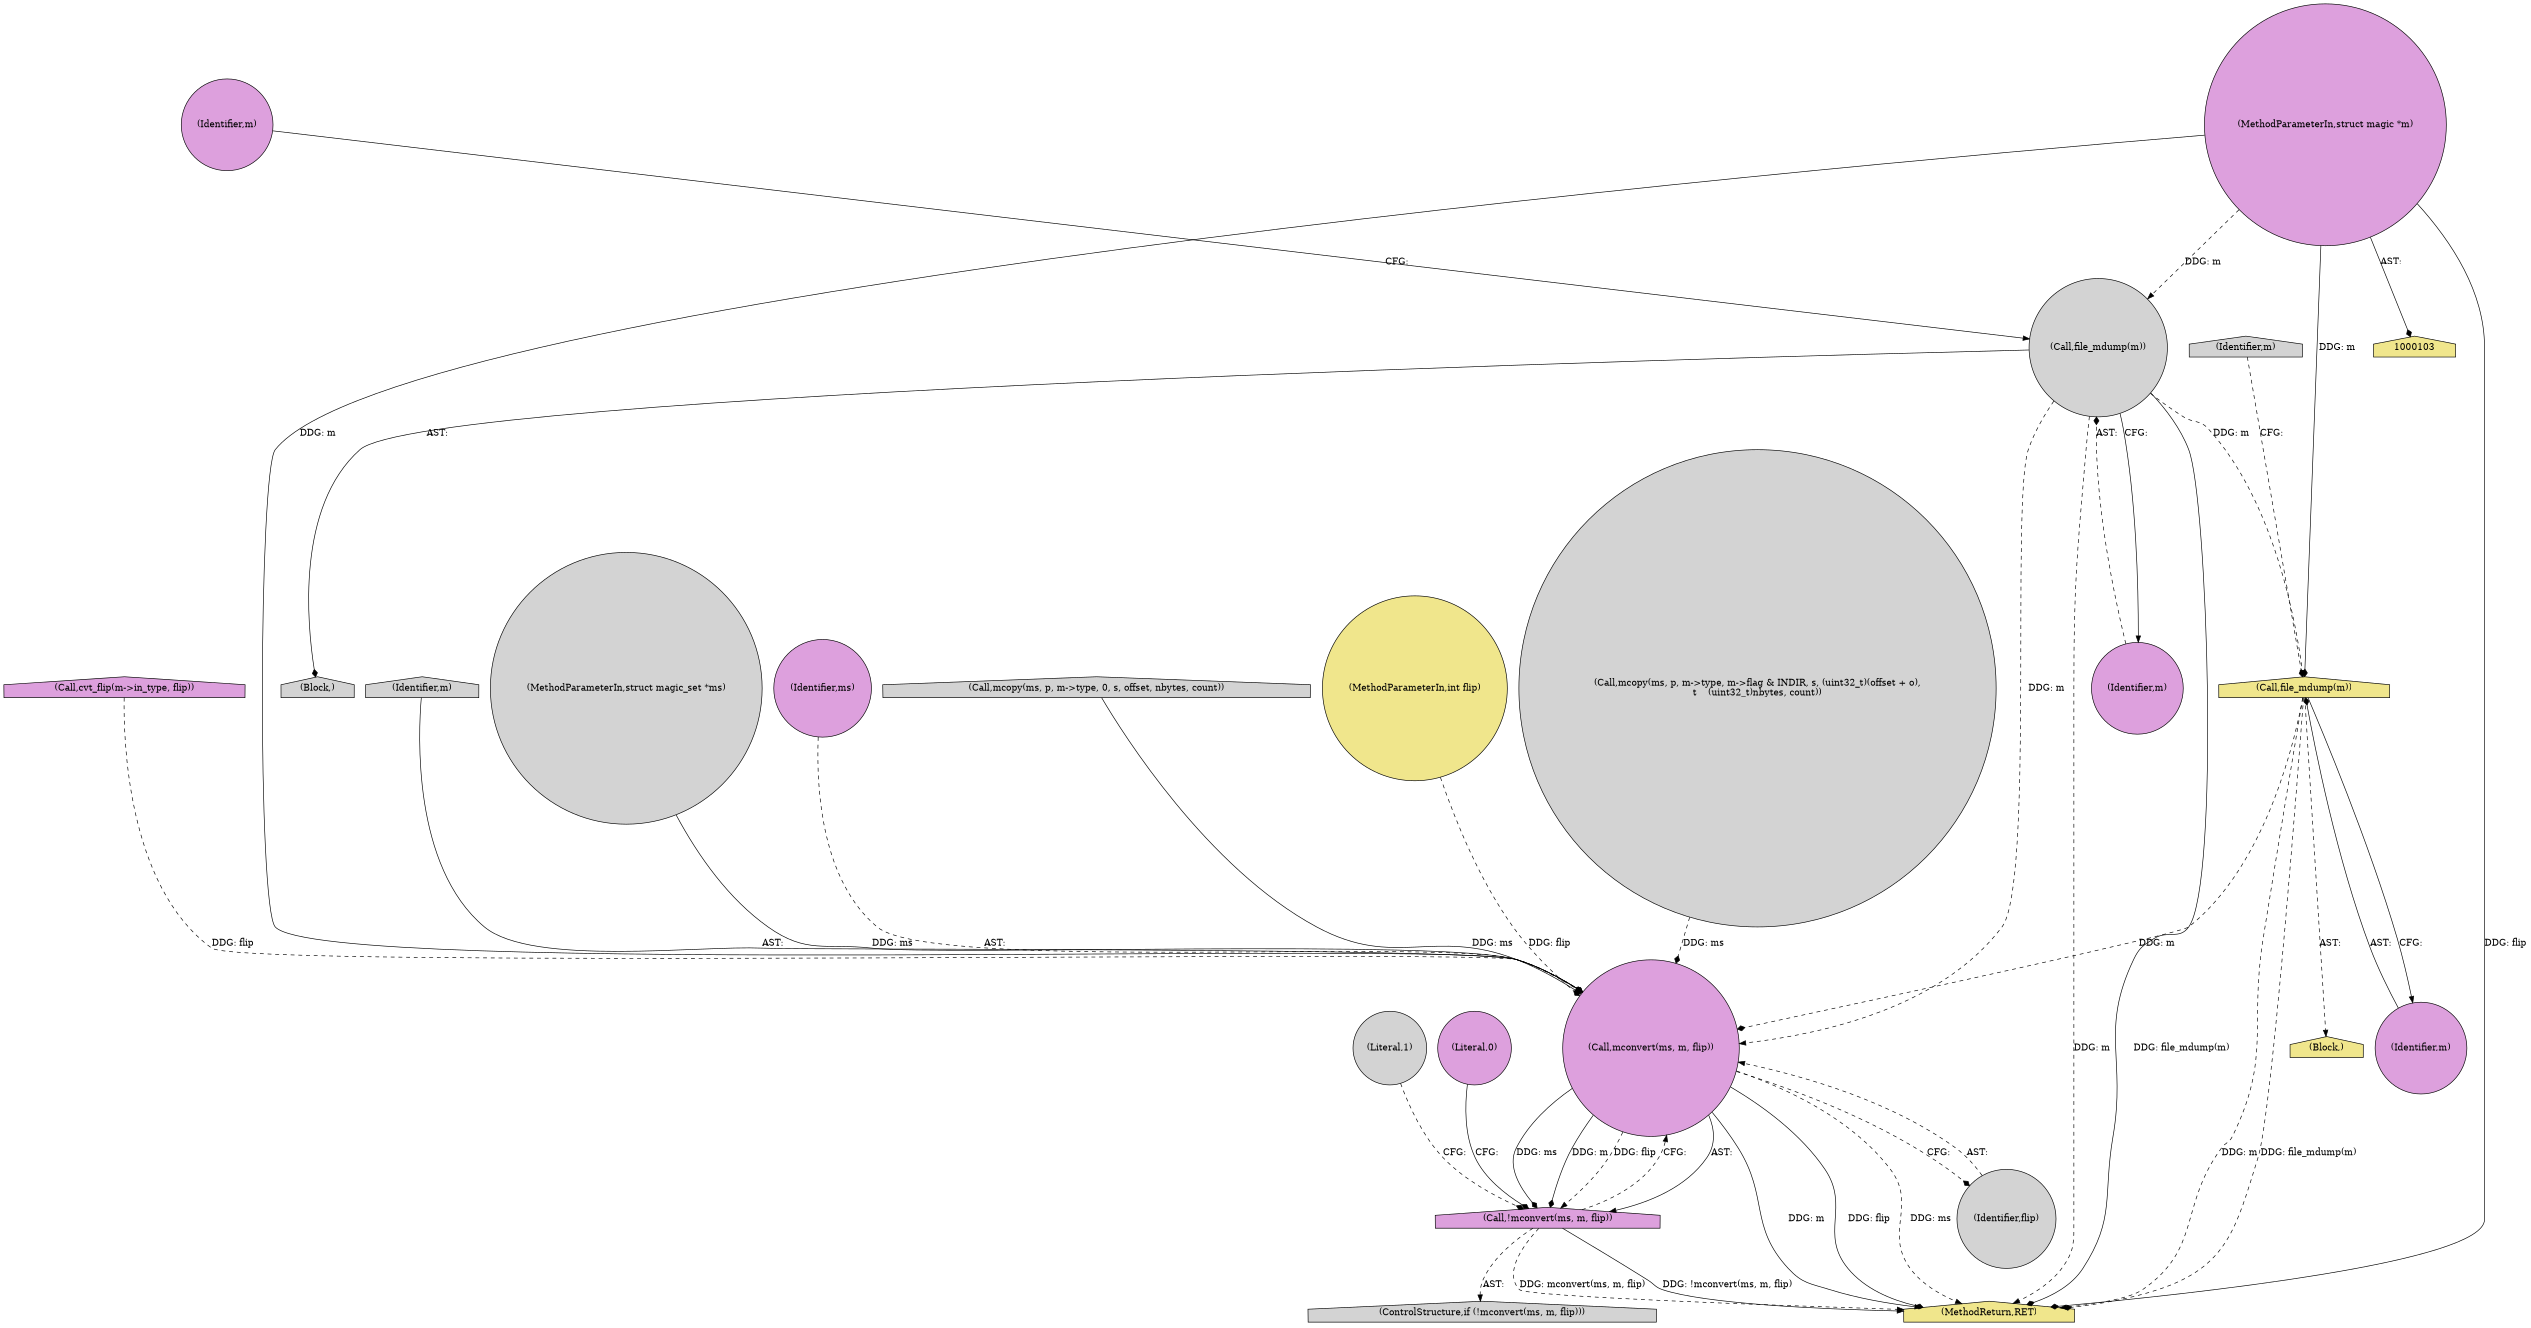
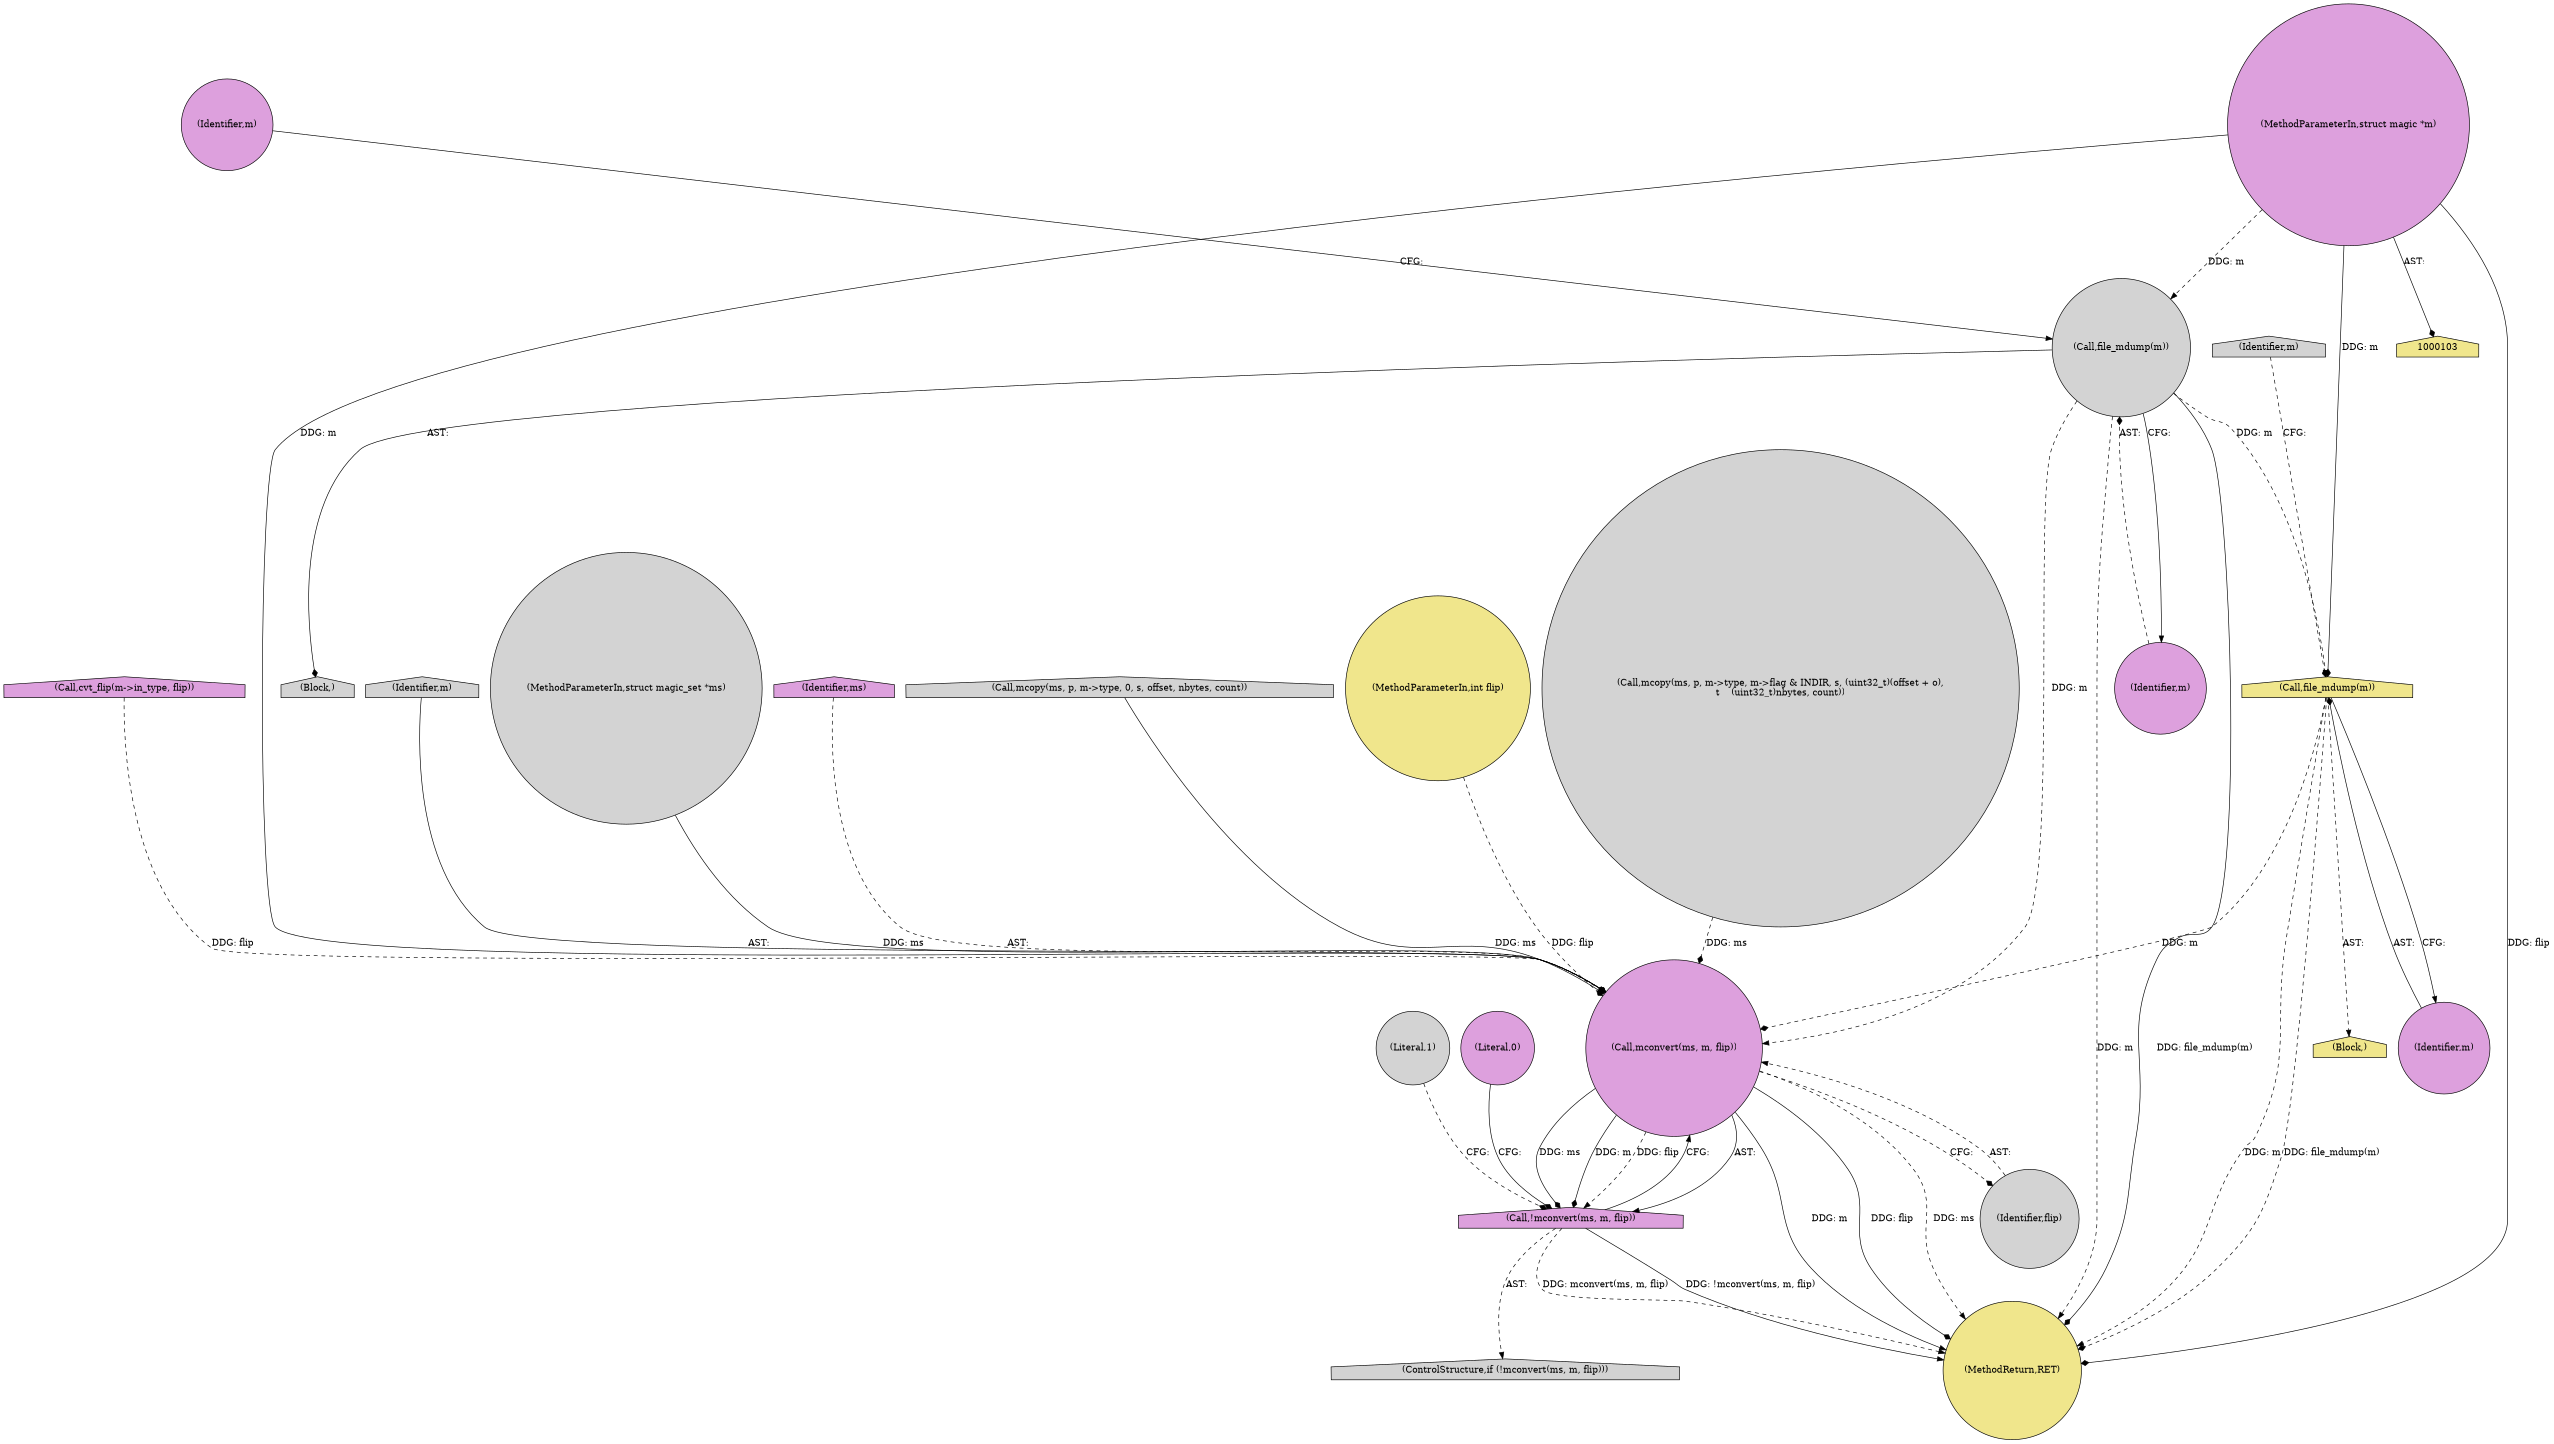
  digraph {
    node [fillcolor=lightgrey shape=circle style=filled]
    edge [arrowhead=diamond style=dashed]
    n1 [fillcolor=khaki label="(Call,file_mdump(m))" shape=house]
    n2 [fillcolor=plum label="(Call,mconvert(ms, m, flip))"]
-   n3 [fillcolor=khaki label="(MethodReturn,RET)" shape=house]
+   n3 [fillcolor=khaki label="(MethodReturn,RET)"]
    n4 [fillcolor=khaki label="(Block,)" shape=house]
    n5 [fillcolor=plum label="(Identifier,m)"]
    n6 [fillcolor=plum label="(Call,!mconvert(ms, m, flip))" shape=house]
    n7 [label="(Identifier,flip)"]
    n8 [label="(Call,file_mdump(m))"]
    n9 [fillcolor=plum label="(Identifier,m)"]
    n10 [label="(Block,)" shape=house]
    n11 [fillcolor=plum label="(MethodParameterIn,struct magic *m)"]
    1000103 [fillcolor=khaki shape=house]
    n13 [label="(ControlStructure,if (!mconvert(ms, m, flip)))" shape=house]
    n14 [label="(Identifier,m)" shape=house]
    n15 [label="(Literal,1)"]
    n16 [fillcolor=plum label="(Identifier,m)"]
    n17 [label="(MethodParameterIn,struct magic_set *ms)"]
    n18 [fillcolor=plum label="(Literal,0)"]
-   n19 [fillcolor=plum label="(Identifier,ms)"]
+   n19 [fillcolor=plum label="(Identifier,ms)" shape=house]
    n20 [label="(Call,mcopy(ms, p, m->type, 0, s, offset, nbytes, count))" shape=house]
    n21 [label="(Identifier,m)" shape=house]
    n22 [fillcolor=khaki label="(MethodParameterIn,int flip)"]
    n23 [label="(Call,mcopy(ms, p, m->type, m->flag & INDIR, s, (uint32_t)(offset + o),\n\t    (uint32_t)nbytes, count))"]
    n24 [fillcolor=plum label="(Call,cvt_flip(m->in_type, flip))" shape=house]
    n1 -> n2 [label="DDG: m"]
    n1 -> n3 [arrowhead=normal label="DDG: m"]
    n1 -> n3 [label="DDG: file_mdump(m)"]
    n1 -> n4 [arrowhead=normal label="AST: "]
    n1 -> n5 [arrowhead=normal label="CFG: " style=solid]
    n2 -> n3 [arrowhead=normal label="DDG: m" style=solid]
    n2 -> n3 [label="DDG: flip" style=solid]
    n2 -> n3 [arrowhead=normal label="DDG: ms"]
    n2 -> n6 [arrowhead=normal label="AST: " style=solid]
    n2 -> n6 [label="DDG: ms" style=solid]
    n2 -> n6 [label="DDG: m" style=solid]
    n2 -> n6 [arrowhead=normal label="DDG: flip"]
    n2 -> n7 [label="CFG: "]
    n5 -> n1 [label="AST: " style=solid]
-   n6 -> n2 [arrowhead=normal label="CFG: "]
+   n6 -> n2 [arrowhead=normal label="CFG: " style=solid]
    n6 -> n3 [arrowhead=normal label="DDG: !mconvert(ms, m, flip)" style=solid]
    n6 -> n3 [arrowhead=normal label="DDG: mconvert(ms, m, flip)"]
    n6 -> n13 [arrowhead=normal label="AST: "]
    n7 -> n2 [arrowhead=normal label="AST: "]
    n8 -> n1 [arrowhead=normal label="DDG: m"]
    n8 -> n2 [arrowhead=normal label="DDG: m"]
    n8 -> n3 [arrowhead=normal label="DDG: m"]
    n8 -> n3 [label="DDG: file_mdump(m)" style=solid]
    n8 -> n9 [arrowhead=normal label="CFG: " style=solid]
    n8 -> n10 [label="AST: " style=solid]
    n9 -> n8 [label="AST: "]
    n11 -> n1 [label="DDG: m" style=solid]
    n11 -> n2 [label="DDG: m" style=solid]
    n11 -> n3 [label="DDG: flip" style=solid]
    n11 -> n8 [arrowhead=normal label="DDG: m"]
    n11 -> 1000103 [label="AST: " style=solid]
    n14 -> n2 [label="AST: " style=solid]
    n15 -> n6 [label="CFG: "]
    n16 -> n8 [arrowhead=normal label="CFG: " style=solid]
    n17 -> n2 [arrowhead=normal label="DDG: ms" style=solid]
    n18 -> n6 [label="CFG: " style=solid]
    n19 -> n2 [arrowhead=normal label="AST: "]
    n20 -> n2 [label="DDG: ms" style=solid]
    n21 -> n1 [label="CFG: "]
    n22 -> n2 [label="DDG: flip"]
    n23 -> n2 [label="DDG: ms"]
    n24 -> n2 [label="DDG: flip"]
  }
